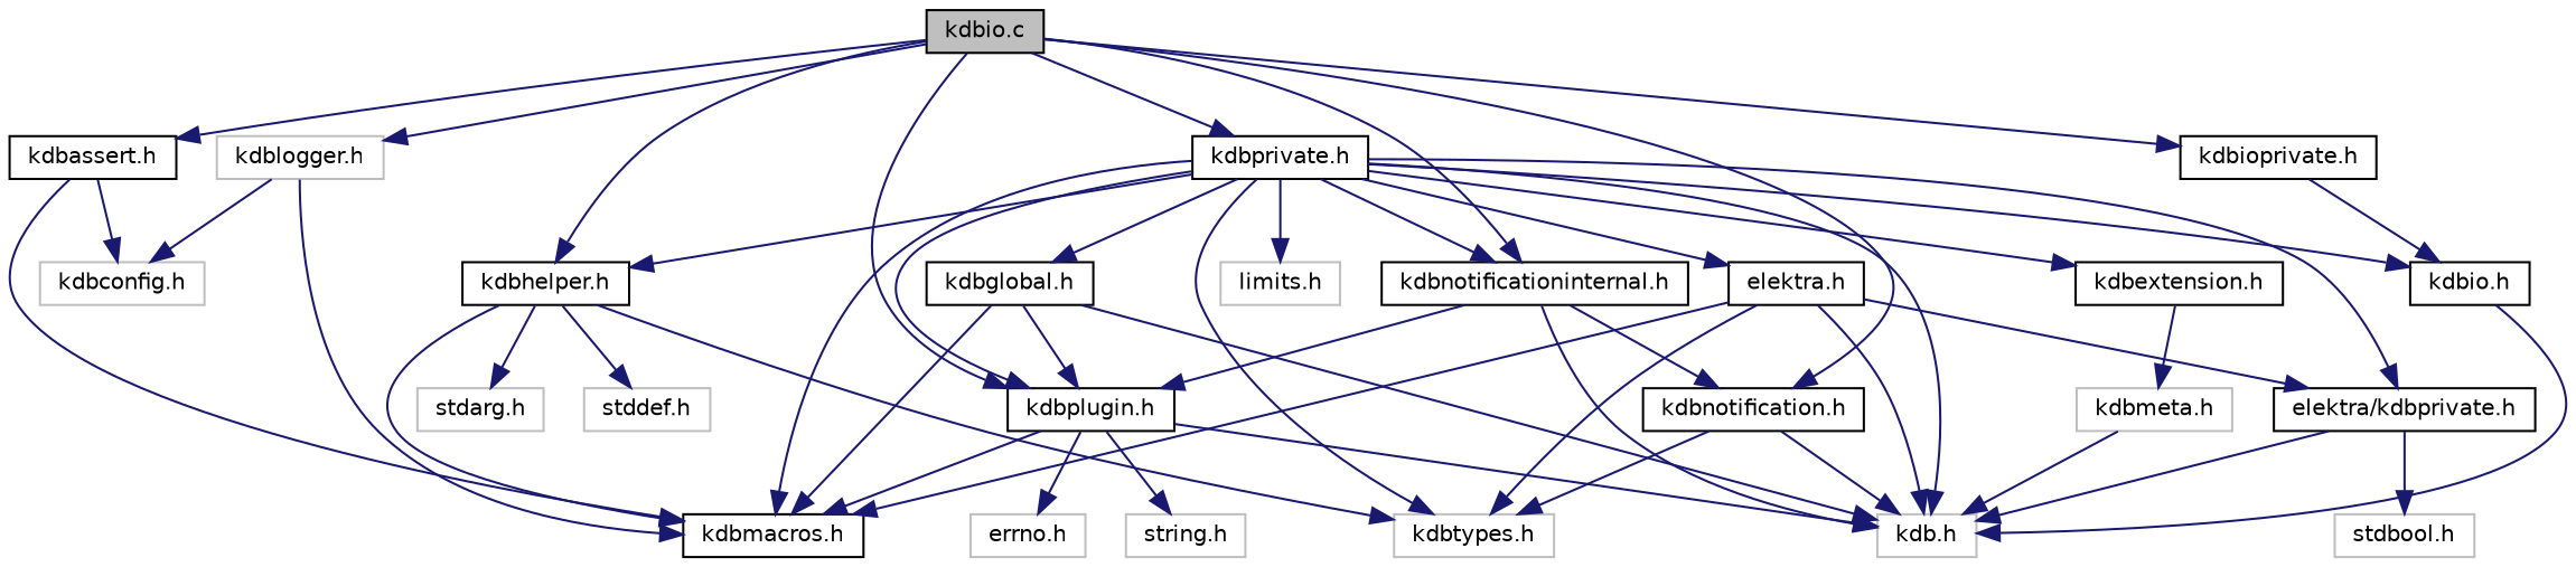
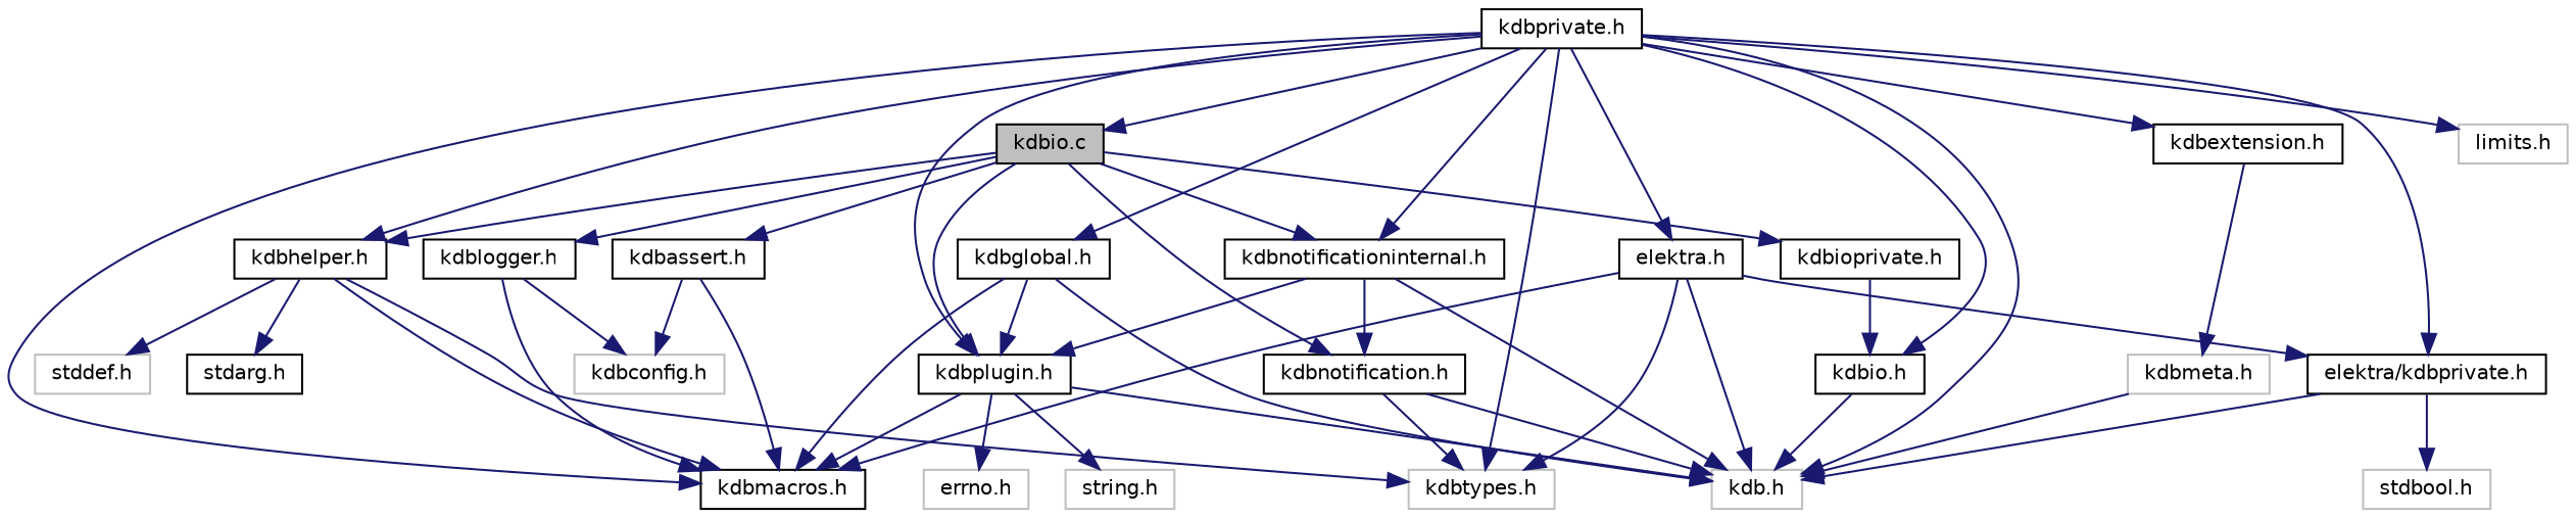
  digraph {
    node [color=black fillcolor=white fontname=Helvetica fontsize=10 shape=record style=filled]
    edge [color=midnightblue fontname=Helvetica fontsize=10 labelfontname=Helvetica labelfontsize=10 style=solid]
    n1 [fillcolor=grey75 fontcolor=black height=0.2 label="kdbio.c" width=0.4]
    n2 [height=0.2 label="kdbassert.h" width=0.4]
    n3 [height=0.2 label="kdbhelper.h" width=0.4]
    n4 [height=0.2 label="kdbioprivate.h" width=0.4]
-   n5 [color=grey75 height=0.2 label="kdblogger.h" width=0.4]
+   n5 [height=0.2 label="kdblogger.h" width=0.4]
    n6 [height=0.2 label="kdbnotification.h" width=0.4]
    n7 [height=0.2 label="kdbnotificationinternal.h" width=0.4]
    n8 [height=0.2 label="kdbplugin.h" width=0.4]
    n9 [height=0.2 label="kdbprivate.h" width=0.4]
    n10 [color=grey75 height=0.2 label="kdbconfig.h" width=0.4]
    n11 [height=0.2 label="kdbmacros.h" width=0.4]
    n12 [color=grey75 height=0.2 label="kdbtypes.h" width=0.4]
-   n13 [color=grey75 height=0.2 label="stdarg.h" width=0.4]
+   n13 [height=0.2 label="stdarg.h" width=0.4]
    n14 [color=grey75 height=0.2 label="stddef.h" width=0.4]
    n15 [height=0.2 label="kdbio.h" width=0.4]
    n16 [color=grey75 height=0.2 label="kdb.h" width=0.4]
    n17 [color=grey75 height=0.2 label="errno.h" width=0.4]
    n18 [color=grey75 height=0.2 label="string.h" width=0.4]
    n19 [height=0.2 label="elektra.h" width=0.4]
    n20 [height=0.2 label="elektra/kdbprivate.h" width=0.4]
    n21 [height=0.2 label="kdbextension.h" width=0.4]
    n22 [height=0.2 label="kdbglobal.h" width=0.4]
    n23 [color=grey75 height=0.2 label="limits.h" width=0.4]
    n24 [color=grey75 height=0.2 label="stdbool.h" width=0.4]
    n25 [color=grey75 height=0.2 label="kdbmeta.h" width=0.4]
    n1 -> n2
    n1 -> n3
    n1 -> n4
    n1 -> n5
    n1 -> n6
    n1 -> n7
    n1 -> n8
-   n1 -> n9
+   n9 -> n1
    n2 -> n10
    n2 -> n11
    n3 -> n11
    n3 -> n12
    n3 -> n13
    n3 -> n14
    n4 -> n15
    n5 -> n10
    n5 -> n11
    n6 -> n12
    n6 -> n16
    n7 -> n6
    n7 -> n8
    n7 -> n16
    n8 -> n11
    n8 -> n16
    n8 -> n17
    n8 -> n18
    n9 -> n3
    n9 -> n7
    n9 -> n8
    n9 -> n11
    n9 -> n12
    n9 -> n15
    n9 -> n16
    n9 -> n19
    n9 -> n20
    n9 -> n21
    n9 -> n22
    n9 -> n23
    n15 -> n16
    n19 -> n11
    n19 -> n12
    n19 -> n16
    n19 -> n20
    n20 -> n16
    n20 -> n24
    n21 -> n25
    n22 -> n8
    n22 -> n11
    n22 -> n16
    n25 -> n16
  }
